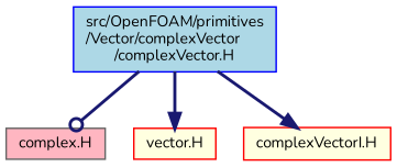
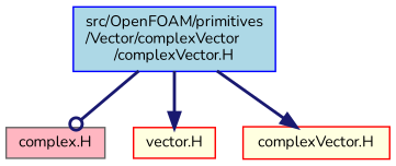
  digraph {
    fontname=Nunito
    node [color=red fillcolor=lightyellow fontname=Nunito fontsize=10 shape=record style=filled]
    edge [color=midnightblue fontname=Nunito fontsize=10 labelfontname=FreeSans labelfontsize=10 style=bold arrowhead=normal]
    n1 [color=blue fillcolor=lightblue fontcolor=black height=0.2 label="src/OpenFOAM/primitives\l/Vector/complexVector\l/complexVector.H" width=0.4]
    n2 [color=gray40 height=0.2 label="complex.H" width=0.4 fillcolor=lightpink]
    n3 [height=0.2 label="vector.H" width=0.4]
-   n4 [height=0.2 label="complexVectorI.H" width=0.4]
+   n4 [height=0.2 label="complexVector.H" width=0.4]
    n1 -> n2 [arrowhead=odot]
    n1 -> n3
    n1 -> n4
  }
